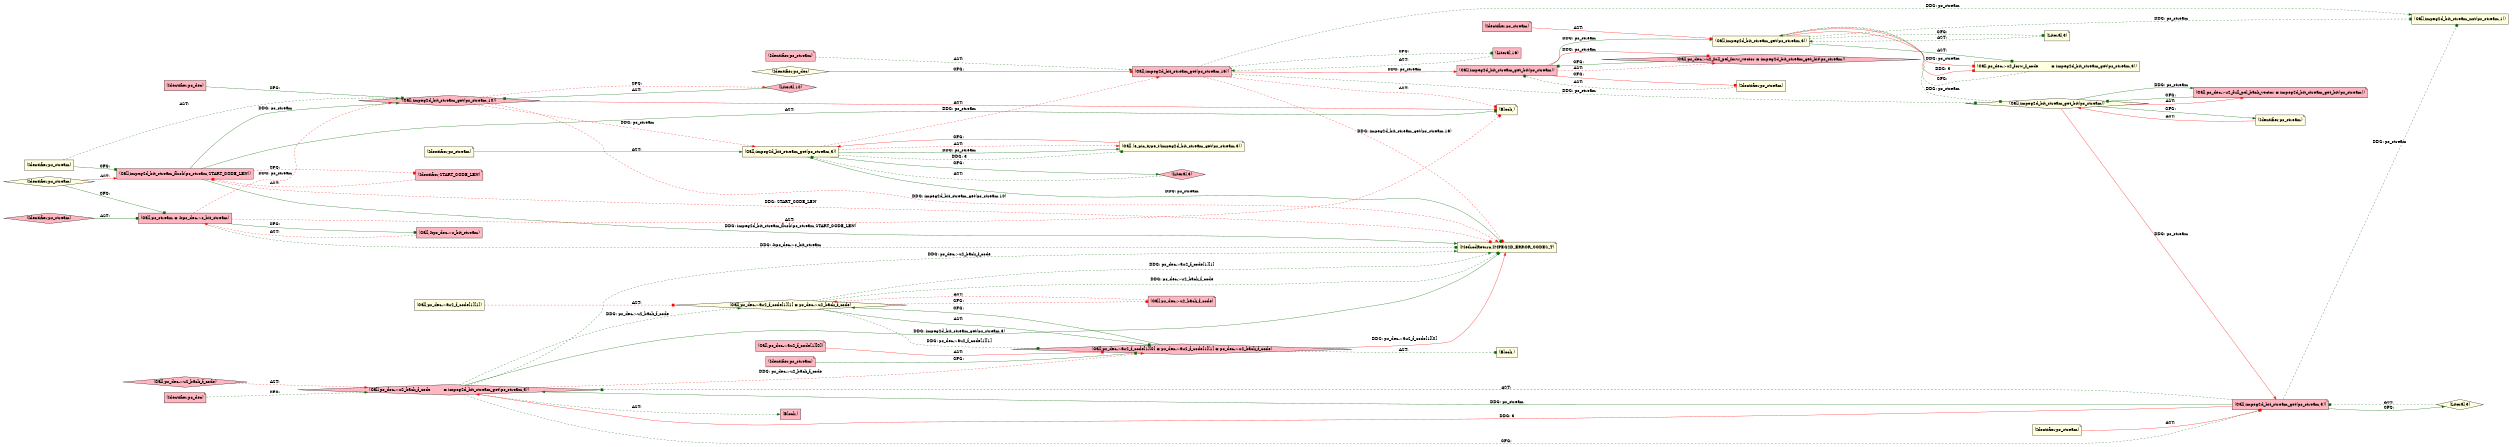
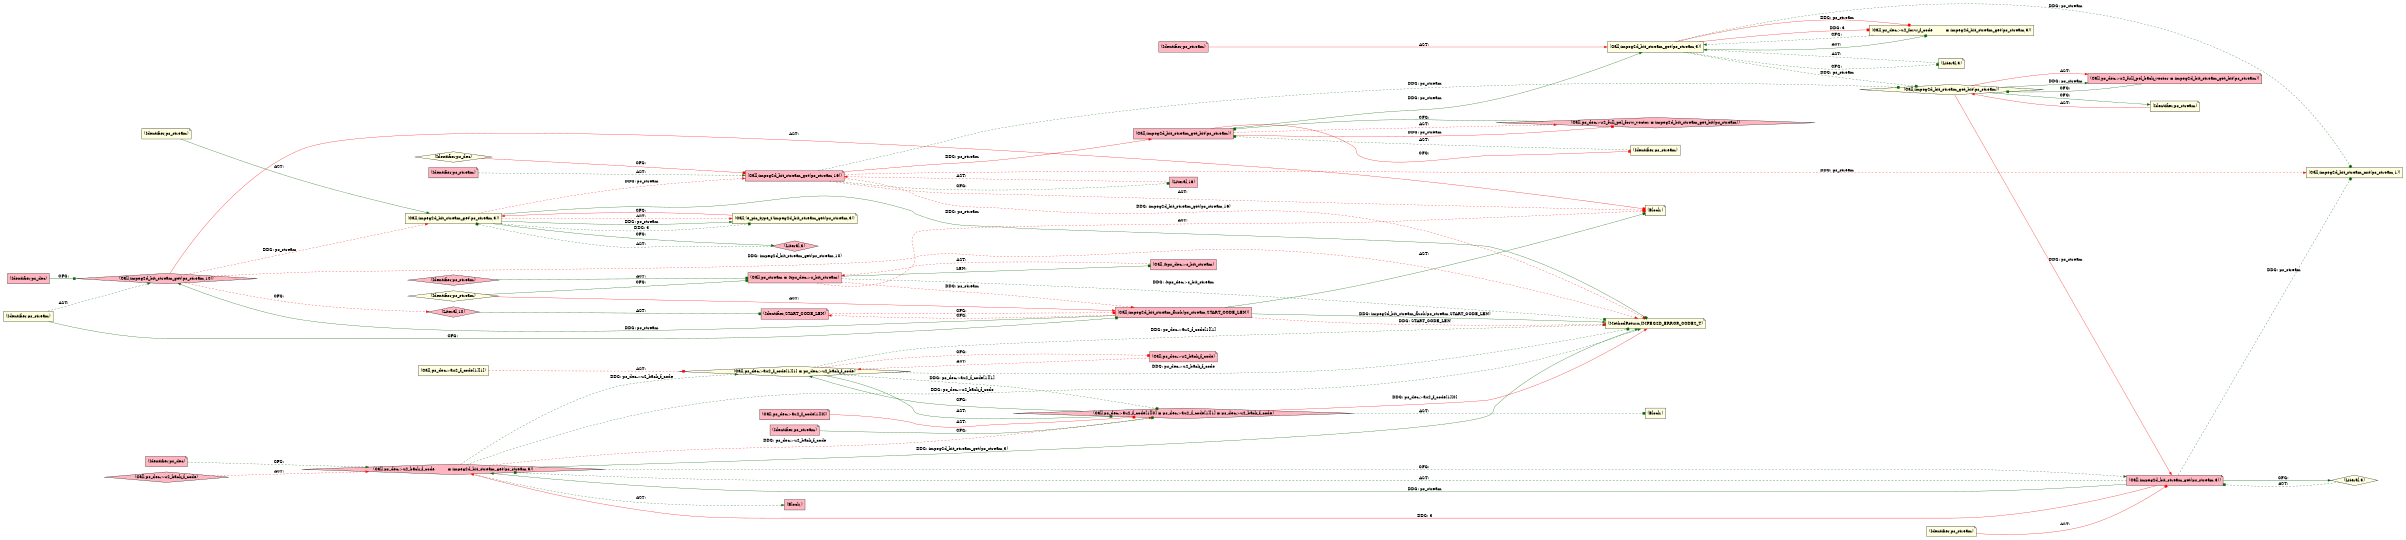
  digraph {
    rankdir=LR
    node [fillcolor=lightpink shape=note style=filled]
    edge [arrowhead=normal color=darkgreen style=dashed]
    n1 [fillcolor=lightyellow label="(Call,ps_dec->au2_f_code[1][1] = ps_dec->u2_back_f_code)" shape=diamond]
    n2 [label="(Call,ps_dec->au2_f_code[1][0] = ps_dec->au2_f_code[1][1] = ps_dec->u2_back_f_code)" shape=diamond]
    n3 [label="(Call,ps_dec->u2_back_f_code)"]
    n4 [fillcolor=lightyellow label="(MethodReturn,IMPEG2D_ERROR_CODES_T)"]
    n5 [fillcolor=lightyellow label="(Block,)" shape=box]
    n6 [label="(Call,ps_dec->u2_back_f_code          = impeg2d_bit_stream_get(ps_stream,3))" shape=diamond]
    n7 [label="(Call,impeg2d_bit_stream_get(ps_stream,3))"]
    n8 [label="(Block,)" shape=box]
    n9 [fillcolor=lightyellow label="(Call,impeg2d_bit_stream_nxt(ps_stream,1))" shape=box]
    n10 [fillcolor=lightyellow label="(Literal,3)" shape=diamond]
    n11 [fillcolor=lightyellow label="(Call,impeg2d_bit_stream_get_bit(ps_stream))" shape=diamond]
    n12 [label="(Call,ps_dec->u2_full_pel_back_vector = impeg2d_bit_stream_get_bit(ps_stream))"]
    n13 [fillcolor=lightyellow label="(Identifier,ps_stream)"]
    n14 [label="(Call,impeg2d_bit_stream_get(ps_stream,16))"]
    n15 [label="(Call,impeg2d_bit_stream_get_bit(ps_stream))" shape=box]
    n16 [fillcolor=lightyellow label="(Block,)"]
    n17 [label="(Literal,16)" shape=box]
    n18 [fillcolor=lightyellow label="(Call,impeg2d_bit_stream_get(ps_stream,3))" shape=box]
    n19 [fillcolor=lightyellow label="(Identifier,ps_stream)" shape=box]
    n20 [label="(Call,ps_dec->u2_full_pel_forw_vector = impeg2d_bit_stream_get_bit(ps_stream))" shape=diamond]
    n21 [fillcolor=lightyellow label="(Call,impeg2d_bit_stream_get(ps_stream,3))" shape=box]
    n22 [label="(Literal,3)" shape=diamond]
    n23 [fillcolor=lightyellow label="(Call,(e_pic_type_t)impeg2d_bit_stream_get(ps_stream,3))"]
    n24 [label="(Call,impeg2d_bit_stream_get(ps_stream,10))" shape=diamond]
    n25 [label="(Literal,10)" shape=diamond]
    n26 [label="(Call,impeg2d_bit_stream_flush(ps_stream,START_CODE_LEN))" shape=box]
    n27 [label="(Identifier,START_CODE_LEN)"]
    n28 [label="(Call,ps_stream = &ps_dec->s_bit_stream)" shape=box]
    n29 [label="(Call,&ps_dec->s_bit_stream)" shape=box]
    n30 [fillcolor=lightyellow label="(Call,ps_dec->u2_forw_f_code          = impeg2d_bit_stream_get(ps_stream,3))" shape=box]
    n31 [fillcolor=lightyellow label="(Literal,3)"]
    n32 [label="(Identifier,ps_dec)"]
    n33 [label="(Identifier,ps_stream)"]
    n34 [fillcolor=lightyellow label="(Identifier,ps_dec)" shape=diamond]
    n35 [fillcolor=lightyellow label="(Identifier,ps_stream)" shape=box]
    n36 [label="(Identifier,ps_dec)" shape=box]
    n37 [fillcolor=lightyellow label="(Call,ps_dec->au2_f_code[1][1])" shape=box]
    n38 [label="(Identifier,ps_stream)"]
    n39 [fillcolor=lightyellow label="(Identifier,ps_stream)"]
    n40 [label="(Call,ps_dec->au2_f_code[1][0])"]
    n41 [fillcolor=lightyellow label="(Identifier,ps_stream)"]
    n42 [fillcolor=lightyellow label="(Identifier,ps_stream)" shape=diamond]
    n43 [label="(Identifier,ps_stream)"]
    n44 [label="(Call,ps_dec->u2_back_f_code)" shape=diamond]
    n45 [label="(Identifier,ps_stream)" shape=diamond]
    n1 -> n2 [arrowhead=box label="AST: " style=solid]
    n1 -> n2 [arrowhead=box label="DDG: ps_dec->au2_f_code[1][1]"]
    n1 -> n3 [arrowhead=box color=red label="CFG: "]
    n1 -> n4 [arrowhead=box label="DDG: ps_dec->u2_back_f_code"]
    n1 -> n4 [label="DDG: ps_dec->au2_f_code[1][1]"]
    n2 -> n1 [label="CFG: " style=solid]
    n2 -> n4 [color=red label="DDG: ps_dec->au2_f_code[1][0]" style=solid]
    n2 -> n5 [arrowhead=box label="AST: "]
    n3 -> n1 [color=red label="AST: "]
    n6 -> n1 [label="DDG: ps_dec->u2_back_f_code"]
    n6 -> n2 [color=red label="DDG: ps_dec->u2_back_f_code"]
    n6 -> n4 [label="DDG: ps_dec->u2_back_f_code"]
    n6 -> n4 [label="DDG: impeg2d_bit_stream_get(ps_stream,3)" style=solid]
    n6 -> n7 [label="CFG: "]
    n6 -> n8 [label="AST: "]
    n7 -> n6 [arrowhead=box label="AST: "]
    n7 -> n6 [label="DDG: ps_stream" style=solid]
    n7 -> n6 [color=red label="DDG: 3" style=solid]
    n7 -> n9 [arrowhead=box label="DDG: ps_stream"]
    n7 -> n10 [label="CFG: " style=solid]
    n10 -> n7 [arrowhead=box label="AST: "]
    n11 -> n7 [color=red label="DDG: ps_stream" style=solid]
    n11 -> n12 [color=red label="AST: " style=solid]
    n11 -> n12 [label="DDG: ps_stream" style=solid]
    n11 -> n13 [label="CFG: " style=solid]
    n12 -> n11 [arrowhead=box label="CFG: " style=solid]
    n13 -> n11 [color=red label="AST: " style=solid]
    n14 -> n4 [arrowhead=box color=red label="DDG: impeg2d_bit_stream_get(ps_stream,16)"]
-   n14 -> n9 [label="DDG: ps_stream"]
+   n14 -> n9 [color=red label="DDG: ps_stream"]
    n14 -> n11 [arrowhead=box label="DDG: ps_stream"]
    n14 -> n15 [color=red label="DDG: ps_stream" style=solid]
    n14 -> n16 [arrowhead=box color=red label="AST: "]
    n14 -> n17 [arrowhead=box label="CFG: "]
    n15 -> n18 [label="DDG: ps_stream" style=solid]
    n15 -> n19 [arrowhead=box color=red label="CFG: " style=solid]
    n15 -> n20 [color=red label="AST: "]
    n15 -> n20 [arrowhead=box color=red label="DDG: ps_stream" style=solid]
-   n17 -> n14 [label="AST: "]
+   n17 -> n14 [color=red label="AST: "]
    n18 -> n9 [arrowhead=box label="DDG: ps_stream"]
    n18 -> n11 [arrowhead=box label="DDG: ps_stream"]
    n18 -> n30 [arrowhead=box label="AST: " style=solid]
    n18 -> n30 [arrowhead=box color=red label="DDG: ps_stream" style=solid]
    n18 -> n30 [arrowhead=box color=red label="DDG: 3" style=solid]
    n18 -> n31 [arrowhead=box label="CFG: "]
    n19 -> n15 [arrowhead=box label="AST: "]
    n20 -> n15 [arrowhead=box label="CFG: " style=solid]
    n21 -> n4 [arrowhead=box label="DDG: ps_stream" style=solid]
    n21 -> n14 [color=red label="DDG: ps_stream"]
    n21 -> n22 [label="CFG: " style=solid]
    n21 -> n23 [color=red label="AST: "]
    n21 -> n23 [label="DDG: ps_stream" style=solid]
    n21 -> n23 [arrowhead=box label="DDG: 3"]
    n22 -> n21 [arrowhead=box label="AST: "]
    n23 -> n21 [color=red label="CFG: " style=solid]
    n24 -> n4 [color=red label="DDG: impeg2d_bit_stream_get(ps_stream,10)"]
    n24 -> n16 [arrowhead=box color=red label="AST: " style=solid]
    n24 -> n21 [color=red label="DDG: ps_stream"]
    n24 -> n25 [color=red label="CFG: "]
-   n25 -> n24 [arrowhead=box label="AST: " style=solid]
+   n25 -> n27 [arrowhead=box label="AST: " style=solid]
    n26 -> n4 [arrowhead=box color=red label="DDG: START_CODE_LEN"]
    n26 -> n4 [label="DDG: impeg2d_bit_stream_flush(ps_stream,START_CODE_LEN)" style=solid]
    n26 -> n16 [arrowhead=box label="AST: " style=solid]
    n26 -> n24 [label="DDG: ps_stream" style=solid]
-   n26 -> n27 [arrowhead=box color=red label="CFG: "]
-   n27 -> n26 [arrowhead=box color=red label="AST: "]
+   n26 -> n27 [color=red label="CFG: "]
+   n27 -> n26 [arrowhead=box color=red label="CFG: "]
    n28 -> n4 [arrowhead=box label="DDG: &ps_dec->s_bit_stream"]
    n28 -> n16 [arrowhead=box color=red label="AST: "]
-   n28 -> n24 [color=red label="DDG: ps_stream"]
-   n28 -> n29 [arrowhead=box label="CFG: " style=solid]
+   n28 -> n26 [color=red label="DDG: ps_stream"]
+   n28 -> n29 [arrowhead=box label="LEN: " style=solid]
    n29 -> n28 [color=red label="AST: "]
    n30 -> n18 [label="CFG: "]
    n31 -> n18 [label="AST: "]
    n32 -> n6 [label="CFG: "]
    n33 -> n18 [color=red label="AST: " style=solid]
    n34 -> n14 [arrowhead=box color=red label="CFG: " style=solid]
    n35 -> n24 [label="AST: "]
    n35 -> n26 [arrowhead=box label="CFG: " style=solid]
    n36 -> n24 [arrowhead=box label="CFG: " style=solid]
    n37 -> n1 [arrowhead=box color=red label="AST: "]
    n38 -> n14 [label="AST: "]
    n39 -> n7 [arrowhead=box color=red label="AST: " style=solid]
    n40 -> n2 [arrowhead=box color=red label="AST: " style=solid]
    n41 -> n21 [label="AST: " style=solid]
    n42 -> n26 [color=red label="AST: " style=solid]
    n42 -> n28 [arrowhead=box label="CFG: " style=solid]
    n43 -> n2 [arrowhead=box label="CFG: " style=solid]
    n44 -> n6 [color=red label="AST: "]
    n45 -> n28 [arrowhead=box label="AST: " style=solid]
  }
